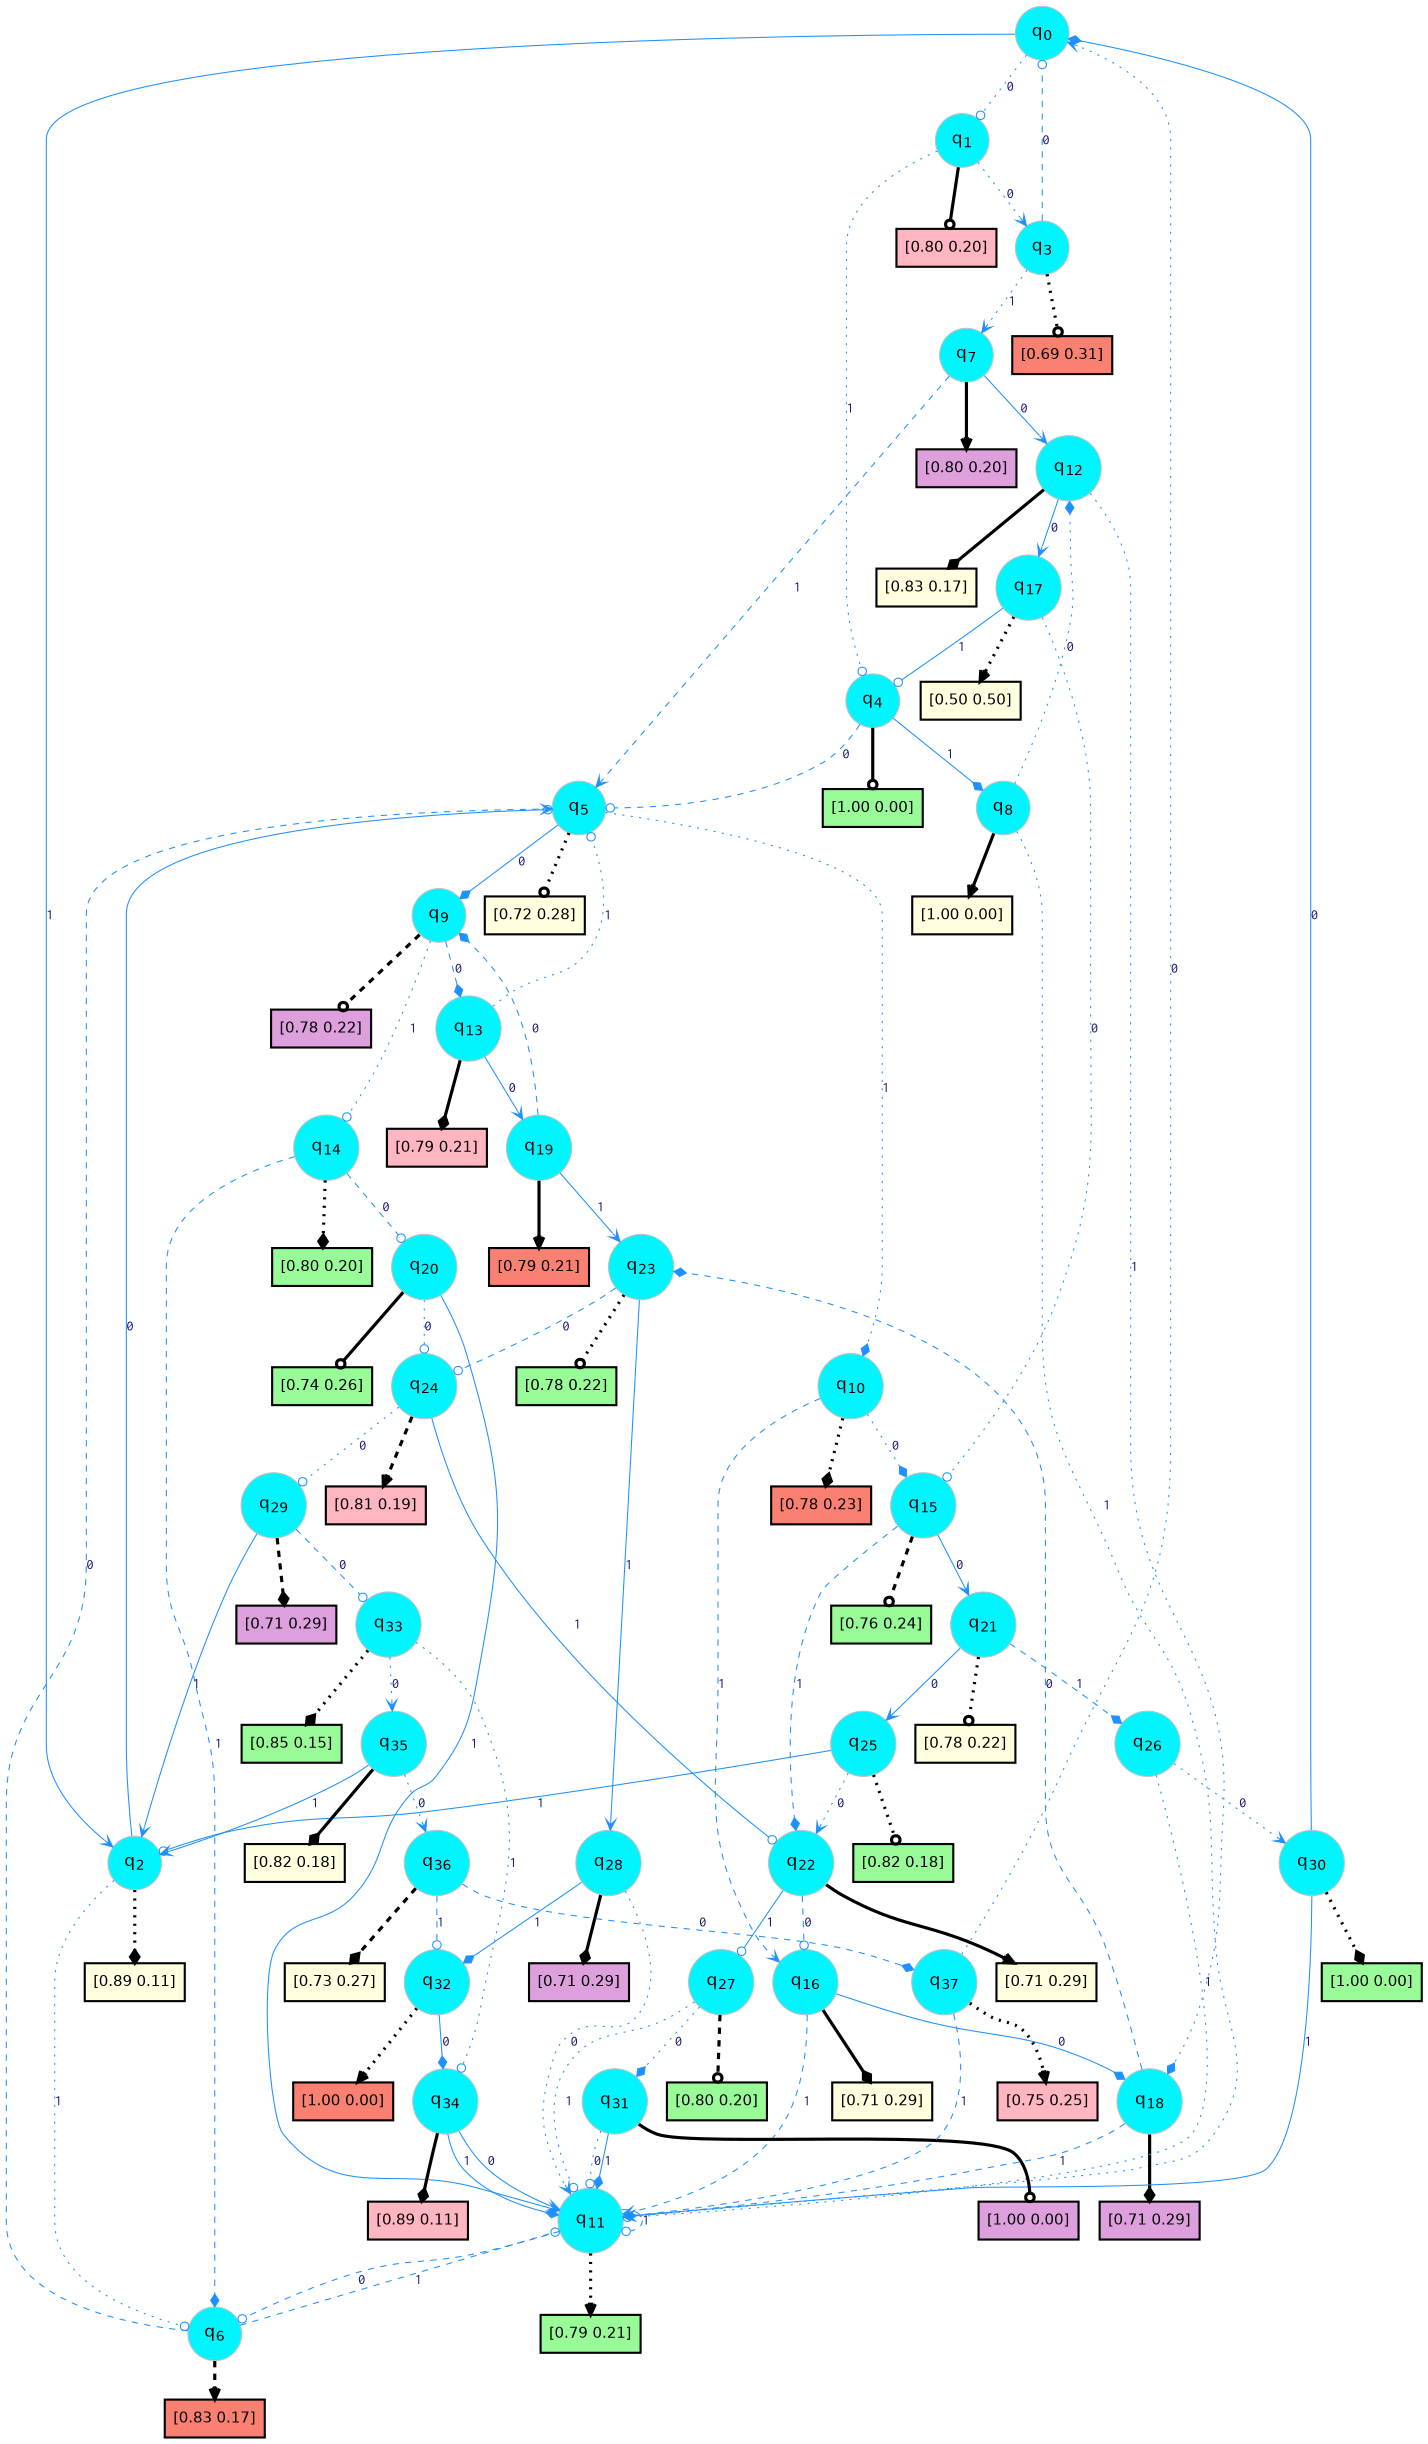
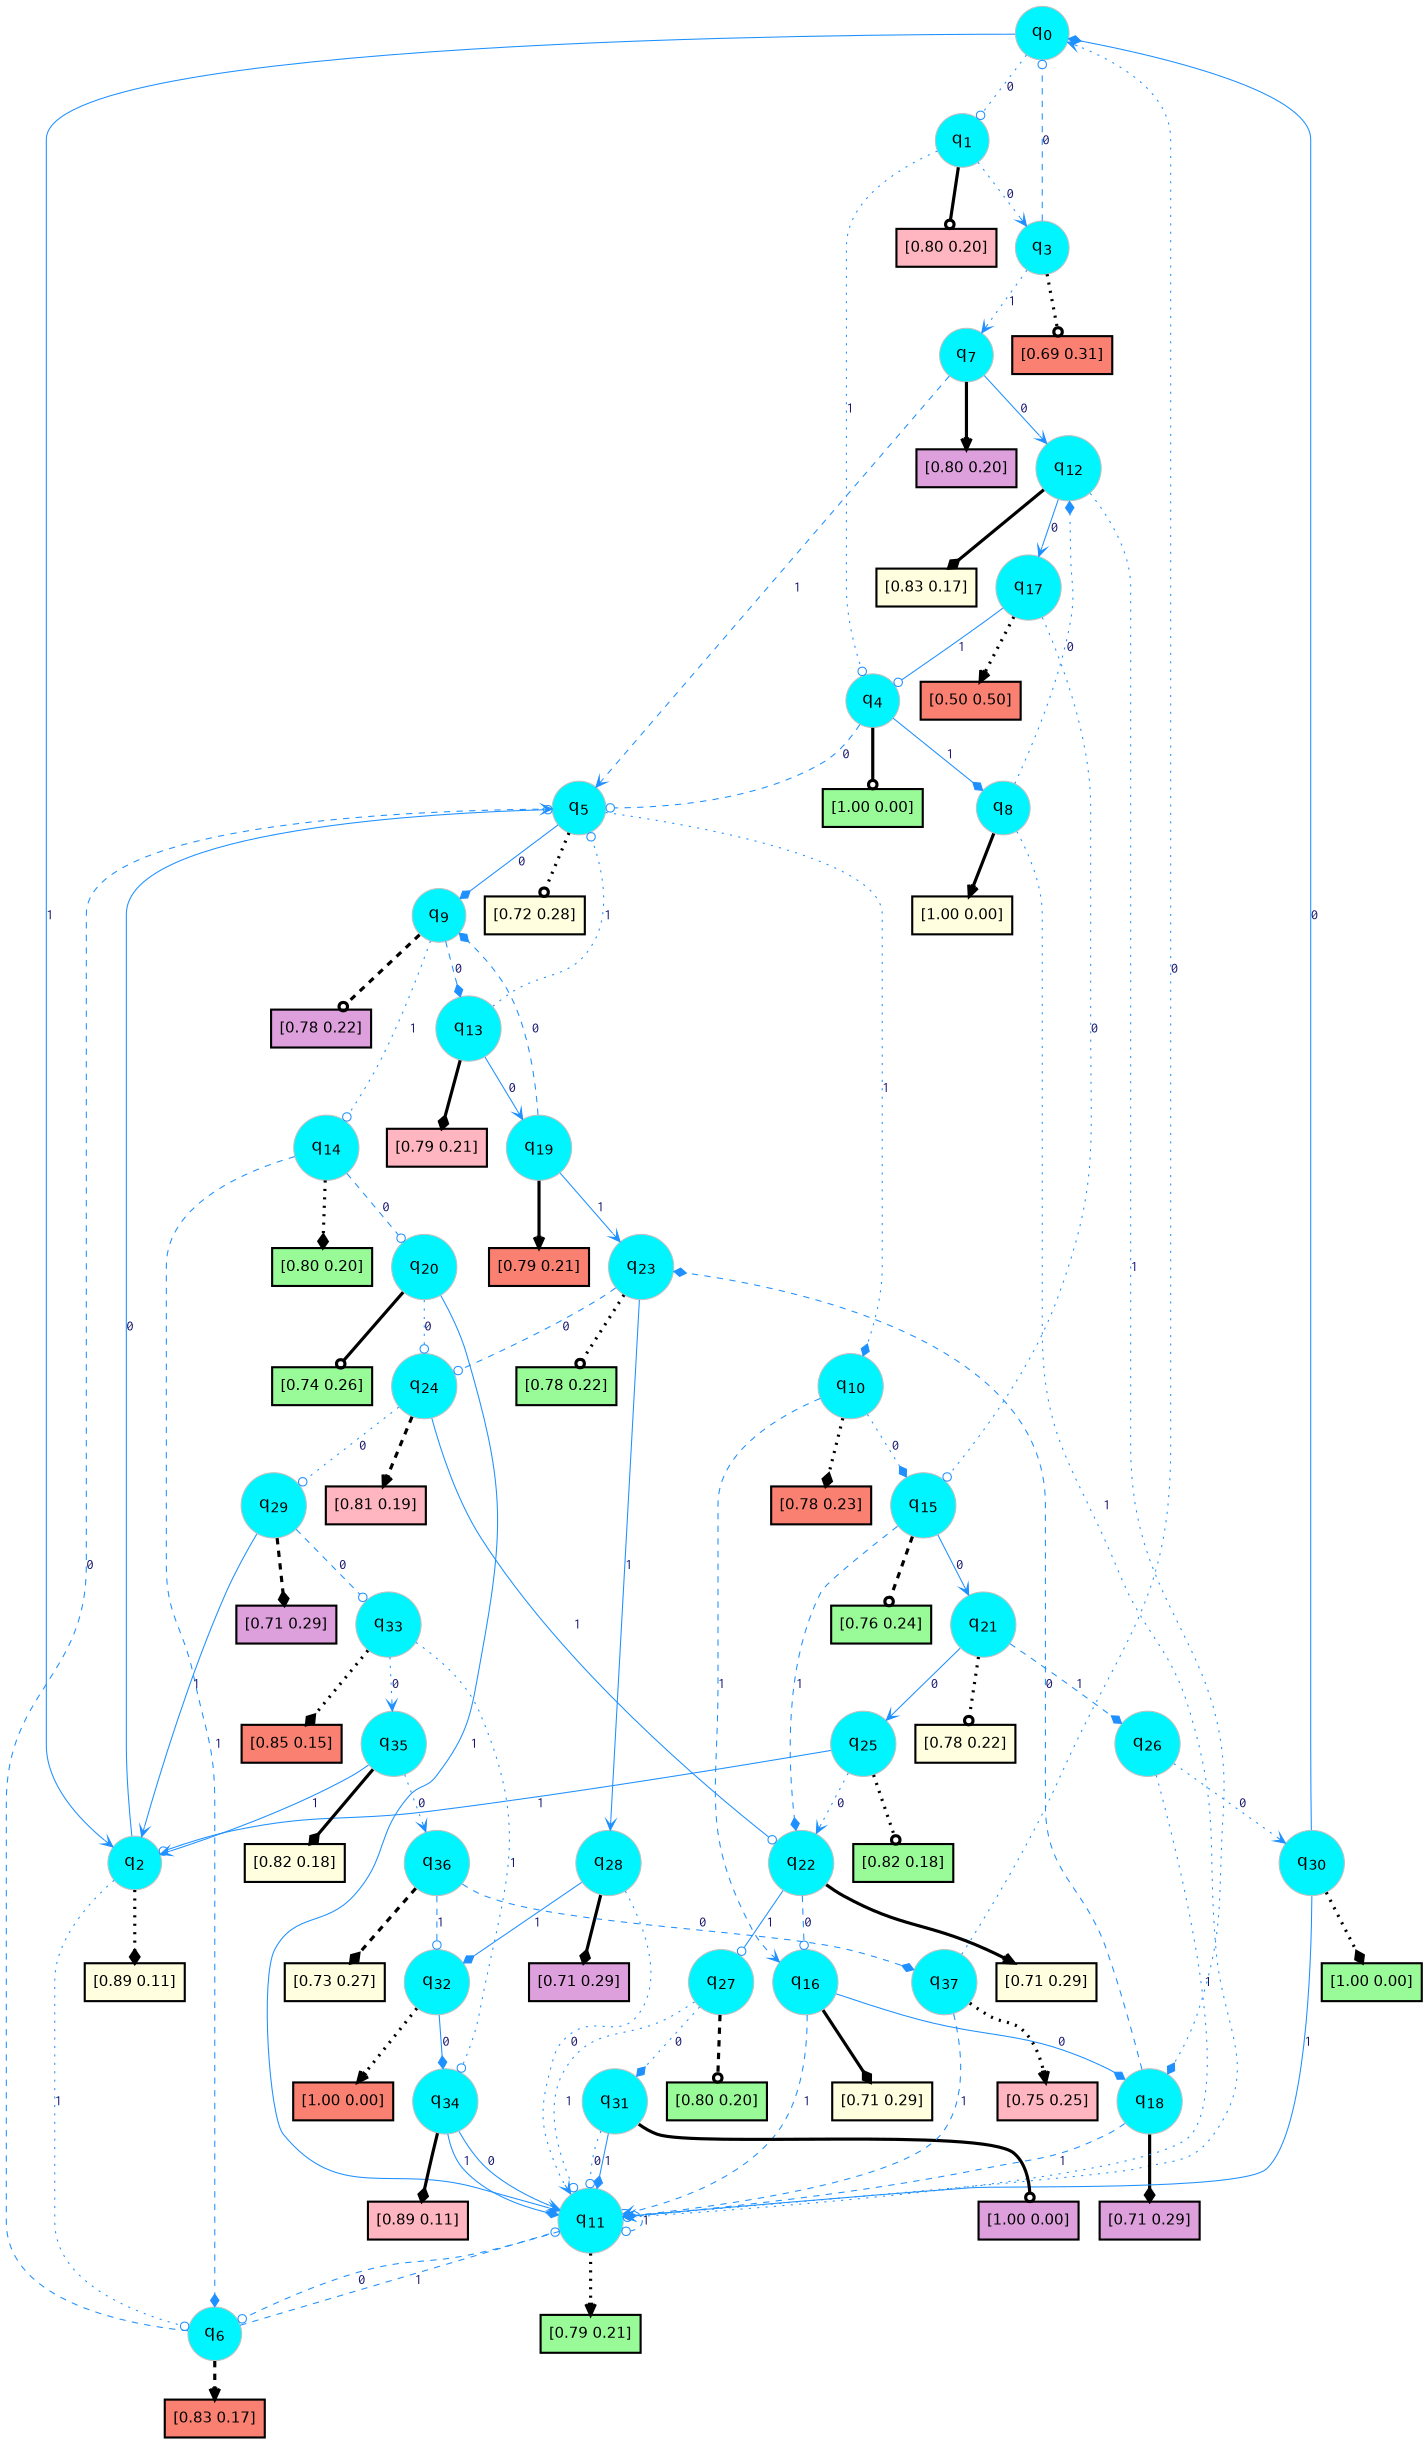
  digraph {
    rankdir=TD
    node [color=gray fillcolor=turquoise1 fontcolor=black fontname=Helvetica fontsize=16 fontweight=bold shape=circle style=filled]
    edge [arrowhead=odot arrowsize=1 color=dodgerblue1 fontcolor=midnightblue fontname=courier fontweight=bold penwidth=1 style=bold weight=20]
    n1 [label=<q<SUB>0</SUB>>]
    n2 [label=<q<SUB>1</SUB>>]
    n3 [label=<q<SUB>2</SUB>>]
    n4 [label=<q<SUB>3</SUB>>]
    n5 [label=<q<SUB>4</SUB>>]
    n6 [color=black fillcolor=lightpink fontsize=14 label="[0.80 0.20]" penwidth=2 shape=box]
    n7 [label=<q<SUB>5</SUB>>]
    n8 [label=<q<SUB>6</SUB>>]
    n9 [color=black fillcolor=lightyellow fontsize=14 label="[0.89 0.11]" penwidth=2 shape=box]
    n10 [label=<q<SUB>7</SUB>>]
    n11 [color=black fillcolor=salmon fontsize=14 label="[0.69 0.31]" penwidth=2 shape=box]
    n12 [label=<q<SUB>8</SUB>>]
    n13 [color=black fillcolor=palegreen fontsize=14 label="[1.00 0.00]" penwidth=2 shape=box]
    n14 [label=<q<SUB>9</SUB>>]
    n15 [label=<q<SUB>10</SUB>>]
    n16 [color=black fillcolor=lightyellow fontsize=14 label="[0.72 0.28]" penwidth=2 shape=box]
    n17 [label=<q<SUB>11</SUB>>]
    n18 [color=black fillcolor=salmon fontsize=14 label="[0.83 0.17]" penwidth=2 shape=box]
    n19 [label=<q<SUB>12</SUB>>]
    n20 [color=black fillcolor=plum fontsize=14 label="[0.80 0.20]" penwidth=2 shape=box]
    n21 [color=black fillcolor=lightyellow fontsize=14 label="[1.00 0.00]" penwidth=2 shape=box]
    n22 [label=<q<SUB>13</SUB>>]
    n23 [label=<q<SUB>14</SUB>>]
    n24 [color=black fillcolor=plum fontsize=14 label="[0.78 0.22]" penwidth=2 shape=box]
    n25 [label=<q<SUB>15</SUB>>]
    n26 [label=<q<SUB>16</SUB>>]
    n27 [color=black fillcolor=salmon fontsize=14 label="[0.78 0.23]" penwidth=2 shape=box]
    n28 [color=black fillcolor=palegreen fontsize=14 label="[0.79 0.21]" penwidth=2 shape=box]
    n29 [label=<q<SUB>17</SUB>>]
    n30 [label=<q<SUB>18</SUB>>]
    n31 [color=black fillcolor=lightyellow fontsize=14 label="[0.83 0.17]" penwidth=2 shape=box]
    n32 [label=<q<SUB>19</SUB>>]
    n33 [color=black fillcolor=lightpink fontsize=14 label="[0.79 0.21]" penwidth=2 shape=box]
    n34 [label=<q<SUB>20</SUB>>]
    n35 [color=black fillcolor=palegreen fontsize=14 label="[0.80 0.20]" penwidth=2 shape=box]
    n36 [label=<q<SUB>21</SUB>>]
    n37 [label=<q<SUB>22</SUB>>]
    n38 [color=black fillcolor=palegreen fontsize=14 label="[0.76 0.24]" penwidth=2 shape=box]
    n39 [color=black fillcolor=lightyellow fontsize=14 label="[0.71 0.29]" penwidth=2 shape=box]
-   n40 [color=black fillcolor=lightyellow fontsize=14 label="[0.50 0.50]" penwidth=2 shape=box]
+   n40 [color=black fillcolor=salmon fontsize=14 label="[0.50 0.50]" penwidth=2 shape=box]
    n41 [label=<q<SUB>23</SUB>>]
    n42 [color=black fillcolor=plum fontsize=14 label="[0.71 0.29]" penwidth=2 shape=box]
    n43 [color=black fillcolor=salmon fontsize=14 label="[0.79 0.21]" penwidth=2 shape=box]
    n44 [label=<q<SUB>24</SUB>>]
    n45 [color=black fillcolor=palegreen fontsize=14 label="[0.74 0.26]" penwidth=2 shape=box]
    n46 [label=<q<SUB>25</SUB>>]
    n47 [label=<q<SUB>26</SUB>>]
    n48 [color=black fillcolor=lightyellow fontsize=14 label="[0.78 0.22]" penwidth=2 shape=box]
    n49 [label=<q<SUB>27</SUB>>]
    n50 [color=black fillcolor=lightyellow fontsize=14 label="[0.71 0.29]" penwidth=2 shape=box]
    n51 [label=<q<SUB>28</SUB>>]
    n52 [color=black fillcolor=palegreen fontsize=14 label="[0.78 0.22]" penwidth=2 shape=box]
    n53 [label=<q<SUB>29</SUB>>]
    n54 [color=black fillcolor=lightpink fontsize=14 label="[0.81 0.19]" penwidth=2 shape=box]
    n55 [color=black fillcolor=palegreen fontsize=14 label="[0.82 0.18]" penwidth=2 shape=box]
    n56 [label=<q<SUB>30</SUB>>]
    n57 [label=<q<SUB>31</SUB>>]
    n58 [color=black fillcolor=palegreen fontsize=14 label="[0.80 0.20]" penwidth=2 shape=box]
    n59 [label=<q<SUB>32</SUB>>]
    n60 [color=black fillcolor=plum fontsize=14 label="[0.71 0.29]" penwidth=2 shape=box]
    n61 [label=<q<SUB>33</SUB>>]
    n62 [color=black fillcolor=plum fontsize=14 label="[0.71 0.29]" penwidth=2 shape=box]
    n63 [color=black fillcolor=palegreen fontsize=14 label="[1.00 0.00]" penwidth=2 shape=box]
    n64 [color=black fillcolor=plum fontsize=14 label="[1.00 0.00]" penwidth=2 shape=box]
    n65 [label=<q<SUB>34</SUB>>]
    n66 [color=black fillcolor=salmon fontsize=14 label="[1.00 0.00]" penwidth=2 shape=box]
    n67 [label=<q<SUB>35</SUB>>]
-   n68 [color=black fillcolor=palegreen fontsize=14 label="[0.85 0.15]" penwidth=2 shape=box]
+   n68 [color=black fillcolor=salmon fontsize=14 label="[0.85 0.15]" penwidth=2 shape=box]
    n69 [color=black fillcolor=lightpink fontsize=14 label="[0.89 0.11]" penwidth=2 shape=box]
    n70 [label=<q<SUB>36</SUB>>]
    n71 [color=black fillcolor=lightyellow fontsize=14 label="[0.82 0.18]" penwidth=2 shape=box]
    n72 [label=<q<SUB>37</SUB>>]
    n73 [color=black fillcolor=lightyellow fontsize=14 label="[0.73 0.27]" penwidth=2 shape=box]
    n74 [color=black fillcolor=lightpink fontsize=14 label="[0.75 0.25]" penwidth=2 shape=box]
    n1 -> n2 [label=0 style=dotted]
    n1 -> n3 [arrowhead=vee label=1]
    n2 -> n4 [arrowhead=vee label=0 style=dotted]
    n2 -> n5 [label=1 style=dotted]
    n2 -> n6 [color=black penwidth=3]
    n3 -> n7 [label=0]
    n3 -> n8 [label=1 style=dotted]
    n3 -> n9 [arrowhead=diamond color=black penwidth=3 style=dotted]
    n4 -> n1 [label=0 style=dashed]
    n4 -> n10 [arrowhead=vee label=1 style=dotted]
    n4 -> n11 [color=black penwidth=3 style=dotted]
    n5 -> n7 [label=0 style=dashed]
    n5 -> n12 [arrowhead=diamond label=1]
    n5 -> n13 [color=black penwidth=3]
    n7 -> n14 [arrowhead=diamond label=0]
    n7 -> n15 [arrowhead=diamond label=1 style=dotted]
    n7 -> n16 [color=black penwidth=3 style=dotted]
    n8 -> n7 [arrowhead=vee label=0 style=dashed]
    n8 -> n17 [label=1 style=dashed]
    n8 -> n18 [arrowhead=vee color=black penwidth=3 style=dashed]
    n10 -> n7 [arrowhead=vee label=1 style=dashed]
    n10 -> n19 [arrowhead=vee label=0]
    n10 -> n20 [arrowhead=vee color=black penwidth=3]
    n12 -> n17 [arrowhead=vee label=1 style=dotted]
    n12 -> n19 [arrowhead=diamond label=0 style=dotted]
    n12 -> n21 [arrowhead=vee color=black penwidth=3]
    n14 -> n22 [arrowhead=diamond label=0 style=dashed]
    n14 -> n23 [label=1 style=dotted]
    n14 -> n24 [color=black penwidth=3 style=dashed]
    n15 -> n25 [arrowhead=diamond label=0 style=dotted]
    n15 -> n26 [arrowhead=vee label=1 style=dashed]
    n15 -> n27 [arrowhead=diamond color=black penwidth=3 style=dotted]
    n17 -> n8 [label=0 style=dashed]
    n17 -> n17 [label=1 style=dashed]
    n17 -> n28 [arrowhead=vee color=black penwidth=3 style=dotted]
    n19 -> n29 [arrowhead=vee label=0]
    n19 -> n30 [arrowhead=diamond label=1 style=dotted]
    n19 -> n31 [arrowhead=diamond color=black penwidth=3]
    n22 -> n7 [label=1 style=dotted]
    n22 -> n32 [arrowhead=vee label=0]
    n22 -> n33 [arrowhead=diamond color=black penwidth=3]
    n23 -> n8 [arrowhead=diamond label=1 style=dashed]
    n23 -> n34 [label=0 style=dashed]
    n23 -> n35 [arrowhead=diamond color=black penwidth=3 style=dotted]
    n25 -> n36 [arrowhead=vee label=0]
    n25 -> n37 [arrowhead=diamond label=1 style=dashed]
    n25 -> n38 [color=black penwidth=3 style=dashed]
    n26 -> n17 [arrowhead=vee label=1 style=dashed]
    n26 -> n30 [arrowhead=diamond label=0]
    n26 -> n39 [arrowhead=diamond color=black penwidth=3]
    n29 -> n5 [label=1]
    n29 -> n25 [label=0 style=dotted]
    n29 -> n40 [arrowhead=vee color=black penwidth=3 style=dotted]
    n30 -> n17 [arrowhead=diamond label=1 style=dashed]
    n30 -> n41 [arrowhead=diamond label=0 style=dashed]
    n30 -> n42 [arrowhead=diamond color=black penwidth=3]
    n32 -> n14 [arrowhead=diamond label=0 style=dashed]
    n32 -> n41 [arrowhead=vee label=1]
    n32 -> n43 [arrowhead=vee color=black penwidth=3]
    n34 -> n17 [arrowhead=vee label=1]
    n34 -> n44 [label=0 style=dotted]
    n34 -> n45 [color=black penwidth=3]
    n36 -> n46 [arrowhead=vee label=0]
    n36 -> n47 [arrowhead=diamond label=1 style=dashed]
    n36 -> n48 [color=black penwidth=3 style=dotted]
    n37 -> n26 [label=0 style=dashed]
    n37 -> n49 [label=1]
    n37 -> n50 [arrowhead=vee color=black penwidth=3]
    n41 -> n44 [label=0 style=dashed]
    n41 -> n51 [arrowhead=vee label=1]
    n41 -> n52 [color=black penwidth=3 style=dotted]
    n44 -> n37 [label=1]
    n44 -> n53 [label=0 style=dotted]
    n44 -> n54 [arrowhead=vee color=black penwidth=3 style=dashed]
    n46 -> n3 [label=1]
    n46 -> n37 [arrowhead=vee label=0 style=dotted]
    n46 -> n55 [color=black penwidth=3 style=dotted]
    n47 -> n17 [label=1 style=dotted]
    n47 -> n56 [arrowhead=vee label=0 style=dotted]
    n49 -> n17 [label=1 style=dotted]
    n49 -> n57 [arrowhead=diamond label=0 style=dotted]
    n49 -> n58 [color=black penwidth=3 style=dashed]
    n51 -> n17 [arrowhead=vee label=0 style=dotted]
    n51 -> n59 [arrowhead=diamond label=1]
    n51 -> n60 [arrowhead=diamond color=black penwidth=3]
    n53 -> n3 [arrowhead=vee label=1]
    n53 -> n61 [label=0 style=dashed]
    n53 -> n62 [arrowhead=diamond color=black penwidth=3 style=dashed]
    n56 -> n1 [arrowhead=diamond label=0]
    n56 -> n17 [arrowhead=vee label=1]
    n56 -> n63 [arrowhead=diamond color=black penwidth=3 style=dotted]
    n57 -> n17 [label=0 style=dotted]
    n57 -> n17 [arrowhead=diamond label=1]
    n57 -> n64 [color=black penwidth=3]
    n59 -> n65 [arrowhead=diamond label=0]
    n59 -> n66 [arrowhead=vee color=black penwidth=3 style=dotted]
    n61 -> n65 [label=1 style=dotted]
    n61 -> n67 [arrowhead=vee label=0 style=dotted]
    n61 -> n68 [arrowhead=diamond color=black penwidth=3 style=dotted]
    n65 -> n17 [arrowhead=vee label=0]
    n65 -> n17 [arrowhead=diamond label=1]
    n65 -> n69 [arrowhead=diamond color=black penwidth=3]
    n67 -> n3 [arrowhead=vee label=1]
    n67 -> n70 [arrowhead=vee label=0 style=dotted]
    n67 -> n71 [arrowhead=diamond color=black penwidth=3]
    n70 -> n59 [label=1 style=dashed]
    n70 -> n72 [arrowhead=diamond label=0 style=dashed]
    n70 -> n73 [arrowhead=diamond color=black penwidth=3 style=dashed]
    n72 -> n1 [arrowhead=vee label=0 style=dotted]
    n72 -> n17 [arrowhead=diamond label=1 style=dashed]
    n72 -> n74 [arrowhead=vee color=black penwidth=3 style=dotted]
  }
